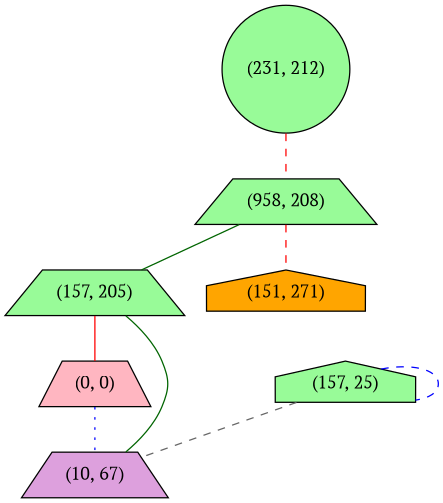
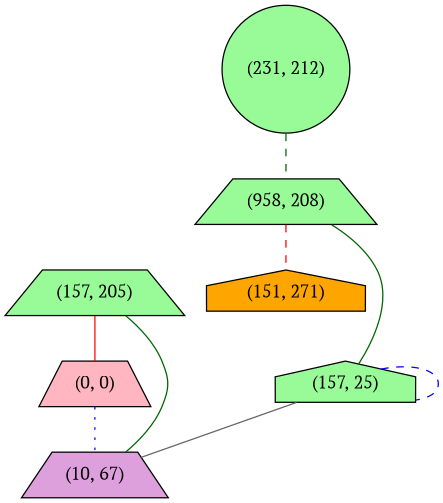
  graph {
    fontname="PT Serif"
    node [fillcolor=palegreen fontname="PT Serif" shape=trapezium style=filled]
    edge [color=red fontname="PT Serif" style=solid weight=1]
    "(231, 212)" [shape=circle]
    n2 [label="(958, 208)"]
    "(157, 205)"
    "(151, 271)" [fillcolor=orange shape=house]
    "(0, 0)" [fillcolor=lightpink]
    "(10, 67)" [fillcolor=plum]
    "(157, 25)" [shape=house]
-   "(231, 212)" -- n2 [style=dashed]
-   n2 -- "(157, 205)" [color=darkgreen]
+   "(231, 212)" -- n2 [color=darkgreen style=dashed]
+   n2 -- "(157, 25)" [color=darkgreen]
    n2 -- "(151, 271)" [style=dashed]
    "(157, 205)" -- "(0, 0)"
    "(157, 205)" -- "(10, 67)" [color=darkgreen]
    "(0, 0)" -- "(10, 67)" [color=blue style=dotted weight=4]
-   "(157, 25)" -- "(10, 67)" [color=gray40 style=dashed]
+   "(157, 25)" -- "(10, 67)" [color=gray40]
    "(157, 25)" -- "(157, 25)" [color=blue style=dashed weight=2]
  }
